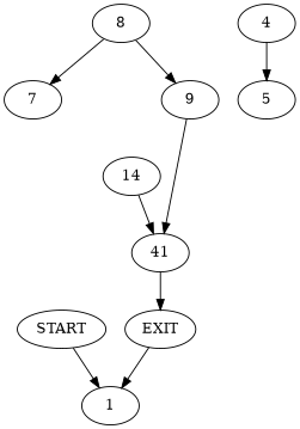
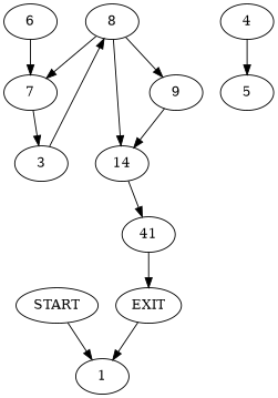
  digraph {
    n1 [label=START]
    1
    n3 [label=EXIT]
+   3
    8
    4
    5
    7
    9
    n10 [label=14]
+   6
    n12 [label=41]
    n1 -> 1
    n3 -> 1
+   3 -> 8
    8 -> 7
    8 -> 9
+   8 -> n10
    4 -> 5
-   9 -> n12
+   7 -> 3
+   9 -> n10
    n10 -> n12
+   6 -> 7
    n12 -> n3
  }
